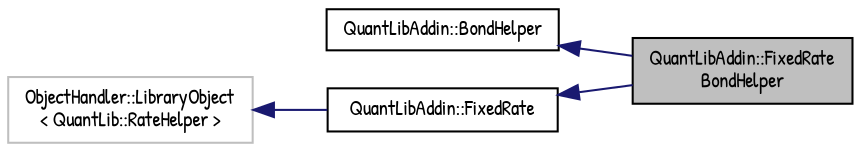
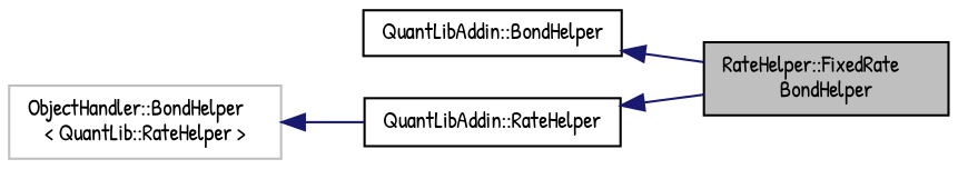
  digraph {
    fontname="Patrick Hand"
    rankdir=LR
    node [color=black fillcolor=white fontname="Patrick Hand" fontsize=10 shape=record style=filled]
    edge [color=midnightblue dir=back fontname="Patrick Hand" fontsize=10 labelfontname=Helvetica labelfontsize=10 style=solid]
-   n1 [fillcolor=grey75 fontcolor=black height=0.2 label="QuantLibAddin::FixedRate\lBondHelper" width=0.4]
+   n1 [fillcolor=grey75 fontcolor=black height=0.2 label="RateHelper::FixedRate\lBondHelper" width=0.4]
    n2 [height=0.2 label="QuantLibAddin::BondHelper" width=0.4]
-   n3 [height=0.2 label="QuantLibAddin::FixedRate" width=0.4]
-   n4 [color=grey75 height=0.2 label="ObjectHandler::LibraryObject\l\< QuantLib::RateHelper \>" width=0.4]
+   n3 [height=0.2 label="QuantLibAddin::RateHelper" width=0.4]
+   n4 [color=grey75 height=0.2 label="ObjectHandler::BondHelper\l\< QuantLib::RateHelper \>" width=0.4]
    n2 -> n1
    n3 -> n1
    n4 -> n3
  }
